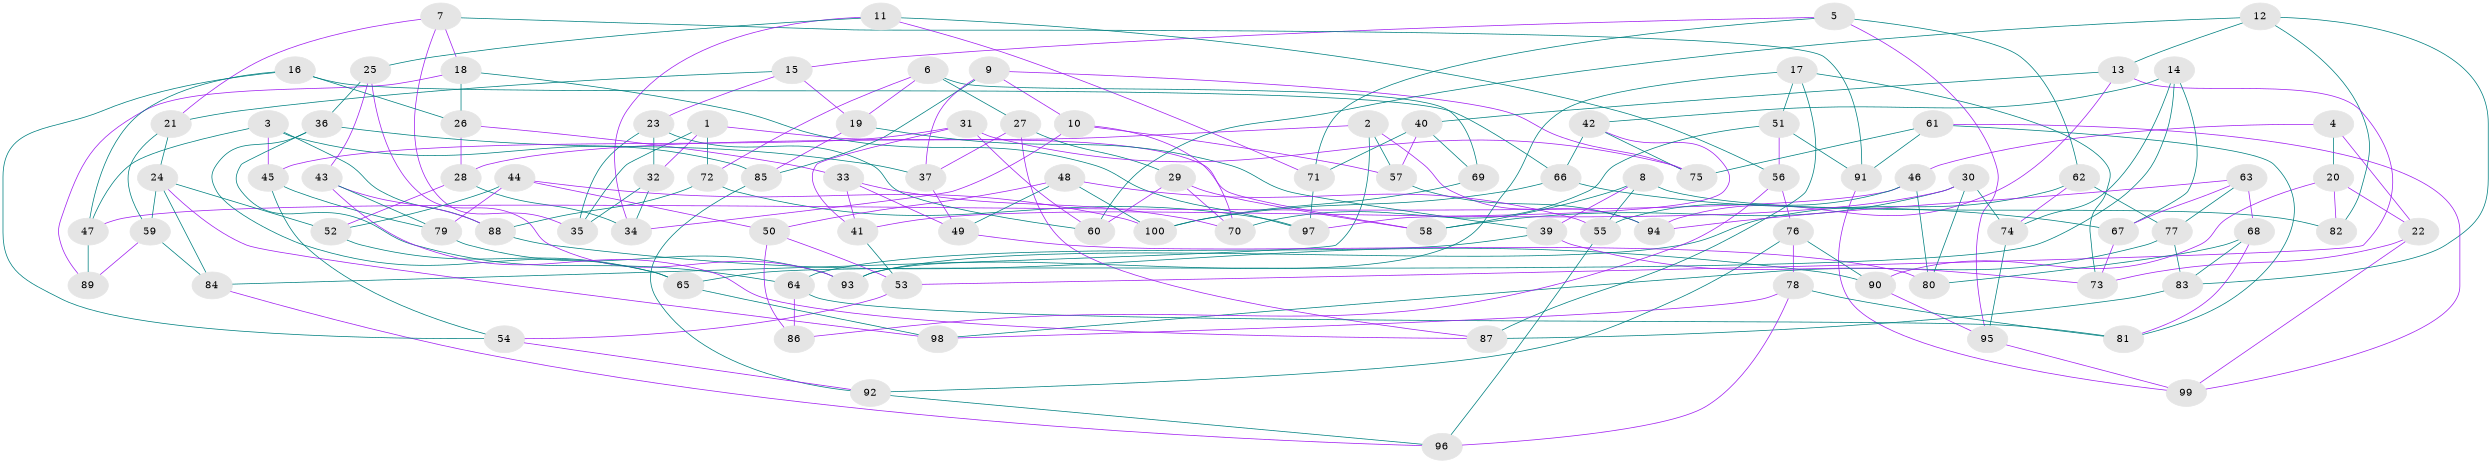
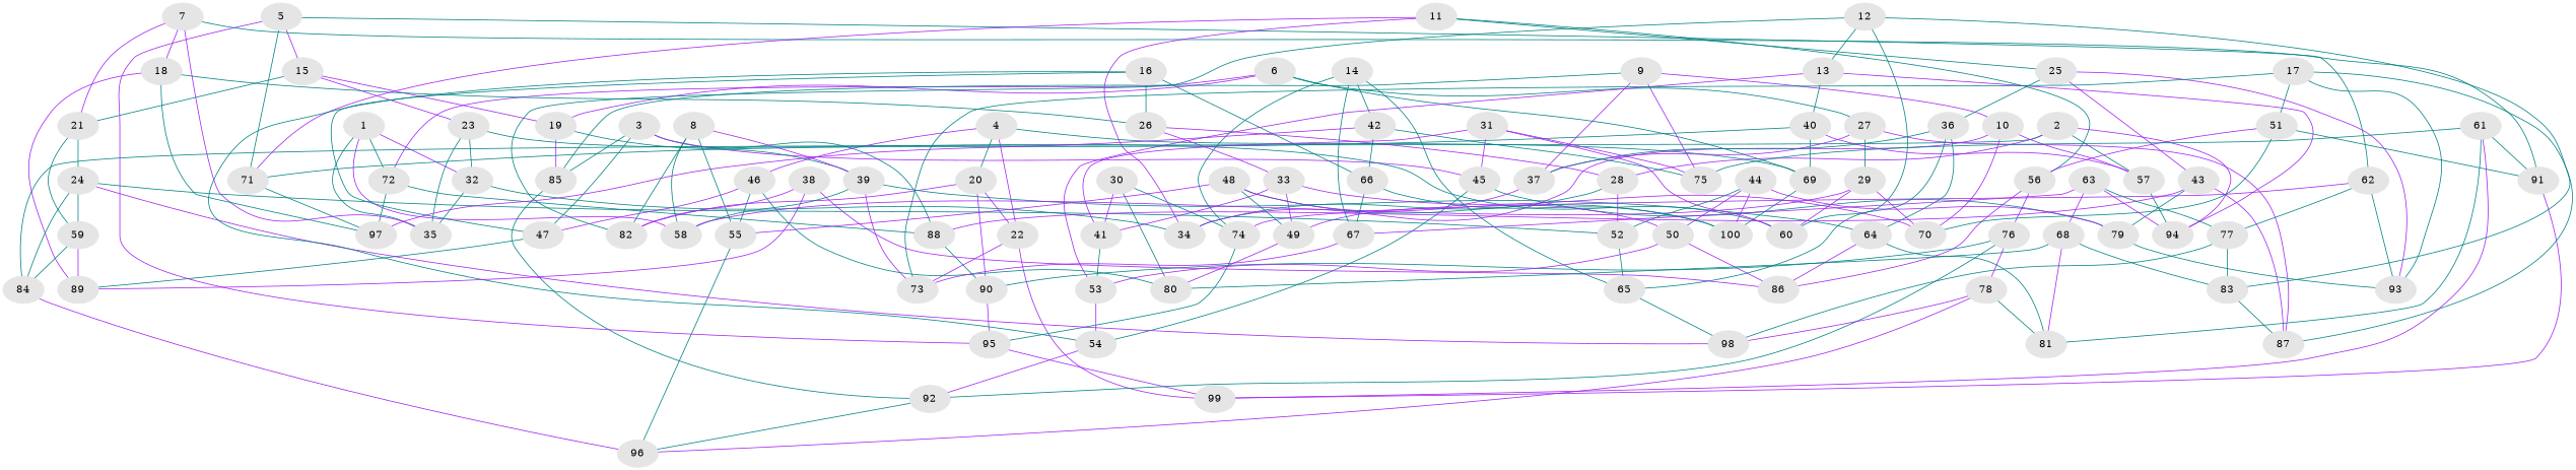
  graph {
    node [color=gray90 style=filled]
    edge [color=teal]
    1
    32
    35
    58
    72
    34
    88
    97
    2
    28
    57
    84
    94
    52
    96
    3
    45
    47
    85
    54
    79
    89
    92
    90
    4
    20
    22
    46
    69
    82
    73
    99
    55
    80
    100
    5
    15
    62
    71
    95
    19
    21
    23
    74
    93
    77
    6
    27
    39
    37
    87
    29
    7
    18
    91
    26
    24
    59
    8
    64
    9
    10
    75
    70
    49
    11
    25
    56
    36
    43
    86
    76
    12
    13
    60
    83
    40
    53
    14
    42
    65
    67
    66
    98
    16
    33
    17
    51
    41
    30
    31
    81
+   38
    44
    50
    48
    78
    61
    63
    68
    1 -- 32 [color=purple]
    1 -- 35
    1 -- 58 [color=purple]
    1 -- 72
    32 -- 35
    32 -- 34
    72 -- 88
    72 -- 97
    88 -- 90
    2 -- 28 [color=purple]
    2 -- 57
    2 -- 84
    2 -- 94 [color=purple]
    28 -- 34
    28 -- 52 [color=purple]
    57 -- 94
    84 -- 96 [color=purple]
    52 -- 65
    3 -- 88
    3 -- 45 [color=purple]
    3 -- 47
    3 -- 85
    45 -- 54
    45 -- 79
    47 -- 89
    85 -- 92
    54 -- 92 [color=purple]
    79 -- 93
    92 -- 96
    90 -- 95 [color=purple]
    4 -- 20
    4 -- 22 [color=purple]
    4 -- 46 [color=purple]
+   4 -- 69
    20 -- 90 [color=purple]
    20 -- 22 [color=purple]
    20 -- 82 [color=purple]
    22 -- 73 [color=purple]
    22 -- 99 [color=purple]
    46 -- 47 [color=purple]
    46 -- 55
    46 -- 80
    69 -- 100
    55 -- 96
    5 -- 15 [color=purple]
    5 -- 62
    5 -- 71
    5 -- 95 [color=purple]
    15 -- 19 [color=purple]
    15 -- 21
    15 -- 23 [color=purple]
    62 -- 74 [color=purple]
    62 -- 93
    62 -- 77
    71 -- 97
    95 -- 99 [color=purple]
    19 -- 85 [color=purple]
    19 -- 39
    21 -- 24
    21 -- 59
    23 -- 32
    23 -- 35
    23 -- 60
    74 -- 95
    77 -- 83
    77 -- 98
    6 -- 72 [color=purple]
    6 -- 69
    6 -- 19 [color=purple]
    6 -- 27
    27 -- 37 [color=purple]
    27 -- 87 [color=purple]
    27 -- 29
    39 -- 73 [color=purple]
    39 -- 64
    37 -- 49 [color=purple]
    29 -- 58 [color=purple]
    29 -- 70 [color=purple]
    29 -- 60 [color=purple]
    7 -- 35 [color=purple]
    7 -- 21 [color=purple]
    7 -- 18 [color=purple]
    7 -- 91
    18 -- 97
    18 -- 89 [color=purple]
    18 -- 26
    91 -- 99 [color=purple]
    26 -- 28 [color=purple]
    26 -- 33 [color=purple]
    24 -- 84
    24 -- 52
    24 -- 59
    24 -- 98 [color=purple]
    59 -- 84
    59 -- 89 [color=purple]
    8 -- 58
    8 -- 82
    8 -- 55
    8 -- 39 [color=purple]
    64 -- 86 [color=purple]
    64 -- 81
    9 -- 85
    9 -- 37 [color=purple]
    9 -- 10 [color=purple]
    9 -- 75 [color=purple]
    10 -- 34 [color=purple]
    10 -- 57 [color=purple]
    10 -- 70 [color=purple]
    49 -- 80 [color=purple]
    11 -- 34 [color=purple]
    11 -- 71 [color=purple]
    11 -- 25
    11 -- 56
    25 -- 93 [color=purple]
    25 -- 36
    25 -- 43 [color=purple]
    56 -- 86 [color=purple]
    56 -- 76 [color=purple]
    36 -- 37
    36 -- 64
    36 -- 65
    43 -- 88 [color=purple]
    43 -- 79
    43 -- 87 [color=purple]
    76 -- 92
    76 -- 90
    76 -- 78 [color=purple]
    12 -- 82
    12 -- 13
    12 -- 60
    12 -- 83
    13 -- 94 [color=purple]
    13 -- 40
    13 -- 53 [color=purple]
    83 -- 87
    40 -- 57 [color=purple]
    40 -- 69
    40 -- 71
    53 -- 54 [color=purple]
    14 -- 74
    14 -- 42
    14 -- 65
    14 -- 67
    42 -- 97 [color=purple]
    42 -- 75
    42 -- 66
    65 -- 98
    67 -- 73 [color=purple]
    66 -- 100
    66 -- 67
    16 -- 47
    16 -- 54
    16 -- 26
    16 -- 66
    33 -- 70 [color=purple]
    33 -- 49 [color=purple]
    33 -- 41 [color=purple]
    17 -- 73
    17 -- 93
    17 -- 87
    17 -- 51
    51 -- 91
    51 -- 70
    51 -- 56 [color=purple]
    41 -- 53
-   30 -- 58
+   39 -- 58
    30 -- 80
    30 -- 74
    30 -- 41 [color=purple]
    31 -- 45 [color=purple]
    31 -- 75 [color=purple]
    31 -- 60 [color=purple]
    31 -- 41 [color=purple]
+   38 -- 89 [color=purple]
+   38 -- 82 [color=purple]
+   38 -- 86 [color=purple]
    44 -- 52
    44 -- 79 [color=purple]
    44 -- 100 [color=purple]
    44 -- 50 [color=purple]
    50 -- 86 [color=purple]
    50 -- 53 [color=purple]
    48 -- 55 [color=purple]
    48 -- 100
    48 -- 49
    48 -- 50 [color=purple]
    78 -- 96 [color=purple]
    78 -- 98 [color=purple]
    78 -- 81
    61 -- 99 [color=purple]
    61 -- 91
    61 -- 75
    61 -- 81
    63 -- 94 [color=purple]
    63 -- 77
    63 -- 67 [color=purple]
    63 -- 68 [color=purple]
    68 -- 80
    68 -- 83
    68 -- 81 [color=purple]
  }
